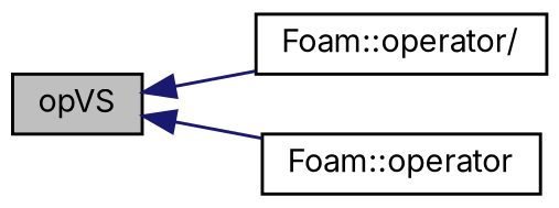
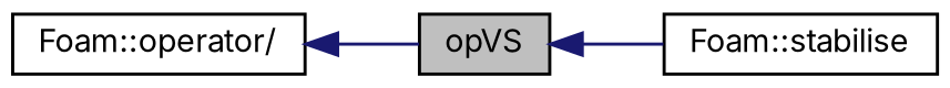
  digraph {
    fontname=Inter
    rankdir=LR
    node [color=black fontname=Inter fontsize=10 shape=record]
    edge [color=midnightblue dir=back fontname=Inter fontsize=10 labelfontname=FreeSans labelfontsize=10 style=solid]
    n1 [fillcolor=grey75 fontcolor=black height=0.2 label=opVS style=filled width=0.4]
    n2 [height=0.2 label="Foam::operator/" width=0.4]
-   n3 [height=0.2 label="Foam::operator" width=0.4]
-   n1 -> n2
+   n3 [height=0.2 label="Foam::stabilise" width=0.4]
+   n2 -> n1
    n1 -> n3
  }
